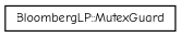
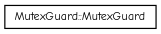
  digraph {
    rankdir=LR
    fontname="Comic Neue"
-   n1 [color=black fillcolor=white fontname="Comic Neue" fontsize=10 height=0.2 label="BloombergLP::MutexGuard" shape=record style=filled width=0.4]
+   n1 [color=black fillcolor=white fontname="Comic Neue" fontsize=10 height=0.2 label="MutexGuard::MutexGuard" shape=record style=filled width=0.4]
  }
